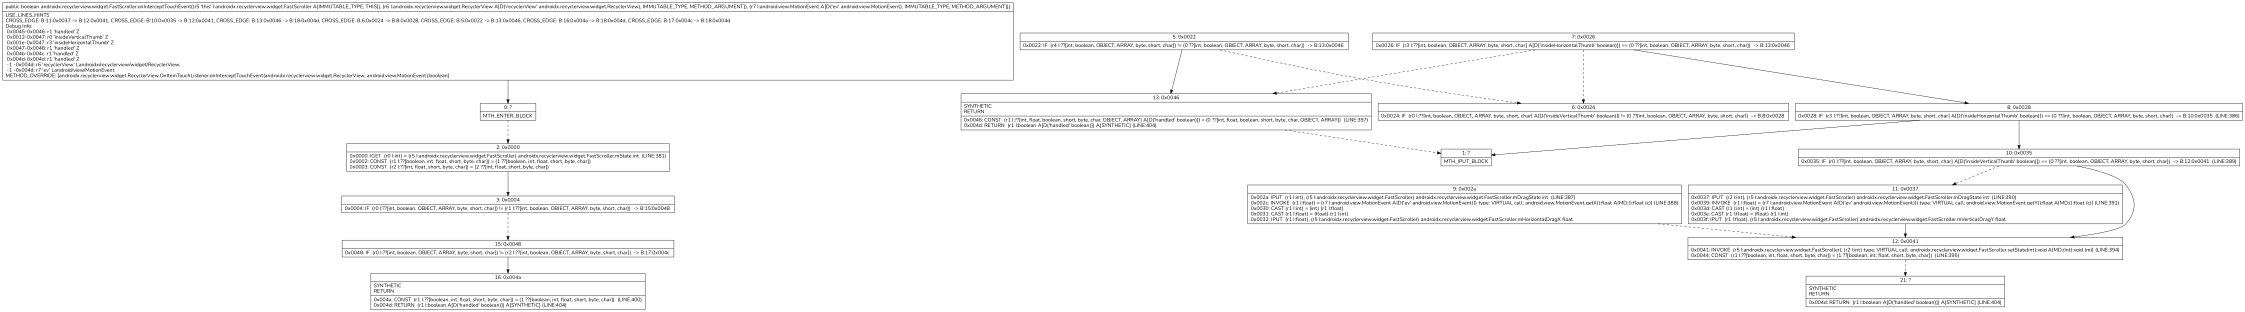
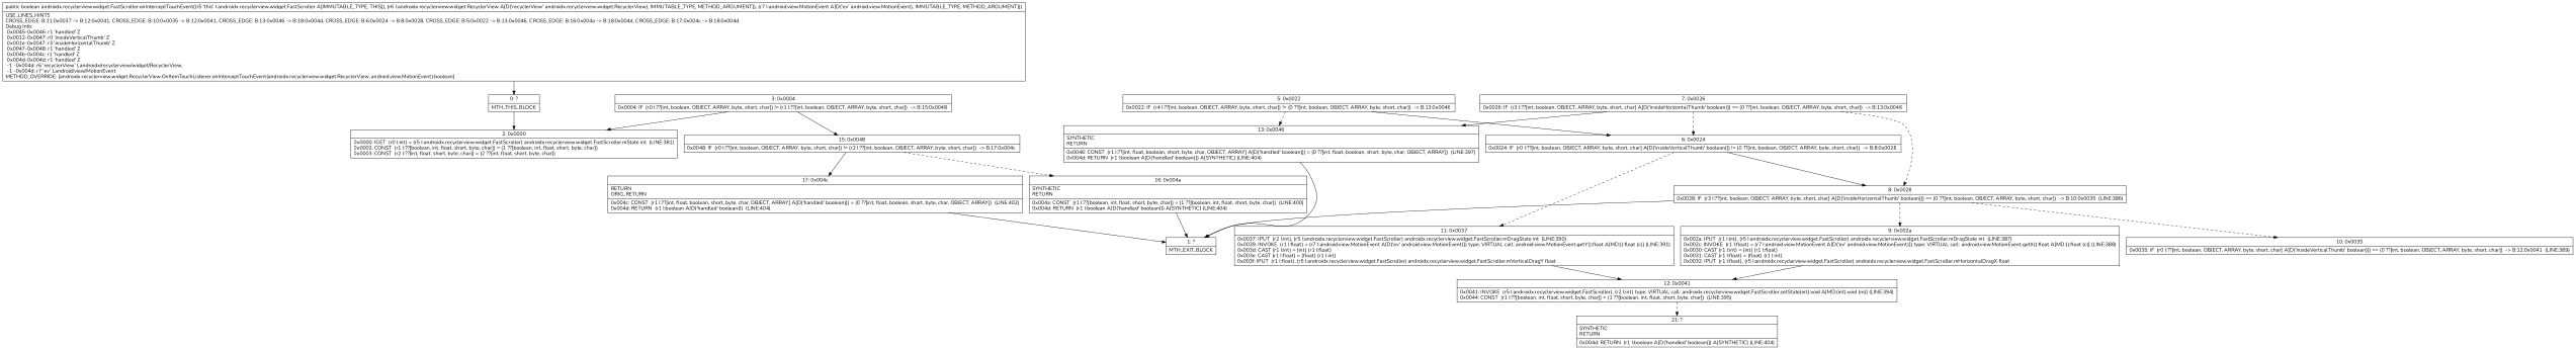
  digraph {
    fontname=Nunito
    node [fontname=Nunito shape=record]
    edge [fontname=Nunito]
-   n1 [label="{0\:\ ?|MTH_ENTER_BLOCK\l}"]
+   n1 [label="{0\:\ ?|MTH_THIS_BLOCK\l}"]
    n2 [label="{2\:\ 0x0000|0x0000: IGET  (r0 I:int) = (r5 I:androidx.recyclerview.widget.FastScroller) androidx.recyclerview.widget.FastScroller.mState int  (LINE:381)\l0x0002: CONST  (r1 I:??[boolean, int, float, short, byte, char]) = (1 ??[boolean, int, float, short, byte, char]) \l0x0003: CONST  (r2 I:??[int, float, short, byte, char]) = (2 ??[int, float, short, byte, char]) \l}"]
    n3 [label="{3\:\ 0x0004|0x0004: IF  (r0 I:??[int, boolean, OBJECT, ARRAY, byte, short, char]) != (r1 I:??[int, boolean, OBJECT, ARRAY, byte, short, char])  \-\> B:15:0x0048 \l}"]
    n4 [label="{15\:\ 0x0048|0x0048: IF  (r0 I:??[int, boolean, OBJECT, ARRAY, byte, short, char]) != (r2 I:??[int, boolean, OBJECT, ARRAY, byte, short, char])  \-\> B:17:0x004c \l}"]
    n5 [label="{16\:\ 0x004a|SYNTHETIC\lRETURN\l|0x004a: CONST  (r1 I:??[boolean, int, float, short, byte, char]) = (1 ??[boolean, int, float, short, byte, char])  (LINE:400)\l0x004d: RETURN  (r1 I:boolean A[D('handled' boolean)]) A[SYNTHETIC] (LINE:404)\l}"]
+   n6 [label="{17\:\ 0x004c|RETURN\lORIG_RETURN\l|0x004c: CONST  (r1 I:??[int, float, boolean, short, byte, char, OBJECT, ARRAY] A[D('handled' boolean)]) = (0 ??[int, float, boolean, short, byte, char, OBJECT, ARRAY])  (LINE:402)\l0x004d: RETURN  (r1 I:boolean A[D('handled' boolean)])  (LINE:404)\l}"]
    n7 [label="{5\:\ 0x0022|0x0022: IF  (r4 I:??[int, boolean, OBJECT, ARRAY, byte, short, char]) != (0 ??[int, boolean, OBJECT, ARRAY, byte, short, char])  \-\> B:13:0x0046 \l}"]
    n8 [label="{6\:\ 0x0024|0x0024: IF  (r0 I:??[int, boolean, OBJECT, ARRAY, byte, short, char] A[D('insideVerticalThumb' boolean)]) != (0 ??[int, boolean, OBJECT, ARRAY, byte, short, char])  \-\> B:8:0x0028 \l}"]
    n9 [label="{13\:\ 0x0046|SYNTHETIC\lRETURN\l|0x0046: CONST  (r1 I:??[int, float, boolean, short, byte, char, OBJECT, ARRAY] A[D('handled' boolean)]) = (0 ??[int, float, boolean, short, byte, char, OBJECT, ARRAY])  (LINE:397)\l0x004d: RETURN  (r1 I:boolean A[D('handled' boolean)]) A[SYNTHETIC] (LINE:404)\l}"]
    n10 [label="{8\:\ 0x0028|0x0028: IF  (r3 I:??[int, boolean, OBJECT, ARRAY, byte, short, char] A[D('insideHorizontalThumb' boolean)]) == (0 ??[int, boolean, OBJECT, ARRAY, byte, short, char])  \-\> B:10:0x0035  (LINE:386)\l}"]
-   n11 [label="{1\:\ ?|MTH_IPUT_BLOCK\l}"]
+   n11 [label="{1\:\ ?|MTH_EXIT_BLOCK\l}"]
    n12 [label="{7\:\ 0x0026|0x0026: IF  (r3 I:??[int, boolean, OBJECT, ARRAY, byte, short, char] A[D('insideHorizontalThumb' boolean)]) == (0 ??[int, boolean, OBJECT, ARRAY, byte, short, char])  \-\> B:13:0x0046 \l}"]
    n13 [label="{9\:\ 0x002a|0x002a: IPUT  (r1 I:int), (r5 I:androidx.recyclerview.widget.FastScroller) androidx.recyclerview.widget.FastScroller.mDragState int  (LINE:387)\l0x002c: INVOKE  (r1 I:float) = (r7 I:android.view.MotionEvent A[D('ev' android.view.MotionEvent)]) type: VIRTUAL call: android.view.MotionEvent.getX():float A[MD:():float (c)] (LINE:388)\l0x0030: CAST (r1 I:int) = (int) (r1 I:float) \l0x0031: CAST (r1 I:float) = (float) (r1 I:int) \l0x0032: IPUT  (r1 I:float), (r5 I:androidx.recyclerview.widget.FastScroller) androidx.recyclerview.widget.FastScroller.mHorizontalDragX float \l}"]
    n14 [label="{10\:\ 0x0035|0x0035: IF  (r0 I:??[int, boolean, OBJECT, ARRAY, byte, short, char] A[D('insideVerticalThumb' boolean)]) == (0 ??[int, boolean, OBJECT, ARRAY, byte, short, char])  \-\> B:12:0x0041  (LINE:389)\l}"]
    n15 [label="{12\:\ 0x0041|0x0041: INVOKE  (r5 I:androidx.recyclerview.widget.FastScroller), (r2 I:int) type: VIRTUAL call: androidx.recyclerview.widget.FastScroller.setState(int):void A[MD:(int):void (m)] (LINE:394)\l0x0044: CONST  (r1 I:??[boolean, int, float, short, byte, char]) = (1 ??[boolean, int, float, short, byte, char])  (LINE:395)\l}"]
    n16 [label="{11\:\ 0x0037|0x0037: IPUT  (r2 I:int), (r5 I:androidx.recyclerview.widget.FastScroller) androidx.recyclerview.widget.FastScroller.mDragState int  (LINE:390)\l0x0039: INVOKE  (r1 I:float) = (r7 I:android.view.MotionEvent A[D('ev' android.view.MotionEvent)]) type: VIRTUAL call: android.view.MotionEvent.getY():float A[MD:():float (c)] (LINE:391)\l0x003d: CAST (r1 I:int) = (int) (r1 I:float) \l0x003e: CAST (r1 I:float) = (float) (r1 I:int) \l0x003f: IPUT  (r1 I:float), (r5 I:androidx.recyclerview.widget.FastScroller) androidx.recyclerview.widget.FastScroller.mVerticalDragY float \l}"]
    n17 [label="{21\:\ ?|SYNTHETIC\lRETURN\l|0x004d: RETURN  (r1 I:boolean A[D('handled' boolean)]) A[SYNTHETIC] (LINE:404)\l}"]
    n18 [label="{public boolean androidx.recyclerview.widget.FastScroller.onInterceptTouchEvent((r5 'this' I:androidx.recyclerview.widget.FastScroller A[IMMUTABLE_TYPE, THIS]), (r6 I:androidx.recyclerview.widget.RecyclerView A[D('recyclerView' androidx.recyclerview.widget.RecyclerView), IMMUTABLE_TYPE, METHOD_ARGUMENT]), (r7 I:android.view.MotionEvent A[D('ev' android.view.MotionEvent), IMMUTABLE_TYPE, METHOD_ARGUMENT]))  | USE_LINES_HINTS\lCROSS_EDGE: B:11:0x0037 \-\> B:12:0x0041, CROSS_EDGE: B:10:0x0035 \-\> B:12:0x0041, CROSS_EDGE: B:13:0x0046 \-\> B:18:0x004d, CROSS_EDGE: B:6:0x0024 \-\> B:8:0x0028, CROSS_EDGE: B:5:0x0022 \-\> B:13:0x0046, CROSS_EDGE: B:16:0x004a \-\> B:18:0x004d, CROSS_EDGE: B:17:0x004c \-\> B:18:0x004d\lDebug Info:\l  0x0045\-0x0046: r1 'handled' Z\l  0x0012\-0x0047: r0 'insideVerticalThumb' Z\l  0x001e\-0x0047: r3 'insideHorizontalThumb' Z\l  0x0047\-0x0048: r1 'handled' Z\l  0x004b\-0x004c: r1 'handled' Z\l  0x004d\-0x004d: r1 'handled' Z\l  \-1 \-0x004d: r6 'recyclerView' Landroidx\/recyclerview\/widget\/RecyclerView;\l  \-1 \-0x004d: r7 'ev' Landroid\/view\/MotionEvent;\lMETHOD_OVERRIDE: [androidx.recyclerview.widget.RecyclerView.OnItemTouchListener.onInterceptTouchEvent(androidx.recyclerview.widget.RecyclerView, android.view.MotionEvent):boolean]\l}"]
-   n1 -> n2 [style=dashed]
-   n2 -> n3
-   n3 -> n4 [style=dashed]
-   n4 -> n5 [style=solid]
-   n7 -> n8 [style=dashed]
-   n7 -> n9
-   n9 -> n11 [style=dashed]
+   n1 -> n2
+   n3 -> n2
+   n3 -> n4
+   n4 -> n5 [style=dashed]
+   n4 -> n6
+   n5 -> n11
+   n6 -> n11
+   n7 -> n8 [style=solid]
+   n7 -> n9 [style=dashed]
+   n8 -> n10
+   n9 -> n11
    n10 -> n11
-   n10 -> n14
+   n10 -> n13 [style=dashed]
+   n10 -> n14 [style=dashed]
    n12 -> n8 [style=dashed]
-   n12 -> n9 [style=dashed]
-   n12 -> n10 [style=solid]
-   n13 -> n15 [style=dashed]
-   n14 -> n15
-   n14 -> n16 [style=dashed]
+   n12 -> n9
+   n12 -> n10 [style=dashed]
+   n13 -> n15
+   n8 -> n16 [style=dashed]
    n15 -> n17 [style=dashed]
    n16 -> n15
    n18 -> n1
  }
